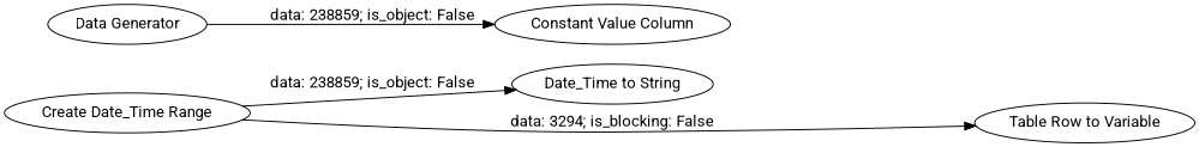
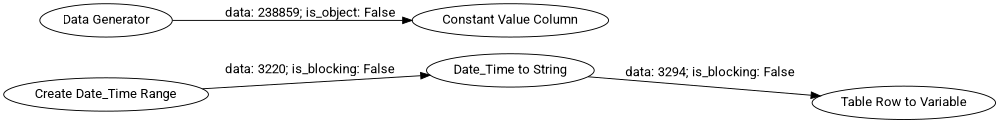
  digraph {
    fontname=Roboto
    rankdir=LR
    node [fontname=Roboto]
    edge [fontname=Roboto]
    n1 [label="Date_Time to String"]
    n2 [label="Table Row to Variable"]
    n3 [label="Constant Value Column"]
    n4 [label="Data Generator"]
    n5 [label="Create Date_Time Range"]
-   n5 -> n2 [label="data: 3294; is_blocking: False"]
+   n1 -> n2 [label="data: 3294; is_blocking: False"]
    n4 -> n3 [label="data: 238859; is_object: False"]
-   n5 -> n1 [label="data: 238859; is_object: False"]
+   n5 -> n1 [label="data: 3220; is_blocking: False"]
  }
